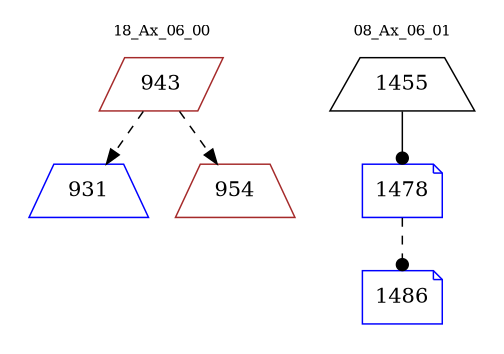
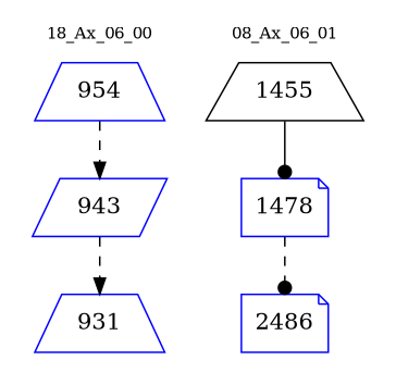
  digraph {
    node [color=blue shape=trapezium]
    edge [arrowhead=normal color=black style=dashed]
-   n1 [color=brown label=943 shape=parallelogram]
+   n1 [label=943 shape=parallelogram]
    n2 [label=931]
-   n3 [color=brown label=954]
+   n3 [label=954]
    n4 [label=1478 shape=note]
    n5 [color=black label=1455]
-   n6 [label=1486 shape=note]
+   n6 [label=2486 shape=note]
    subgraph cluster_1 {
      color=white
      fontsize=10
      label="18_Ax_06_00"
      n1
      n2
      n3
    }
    subgraph cluster_2 {
      color=white
      fontsize=10
      label="08_Ax_06_01"
      n4
      n5
      n6
    }
    n1 -> n2
-   n1 -> n3
+   n3 -> n1
    n4 -> n6 [arrowhead=dot]
    n5 -> n4 [arrowhead=dot style=solid]
  }
